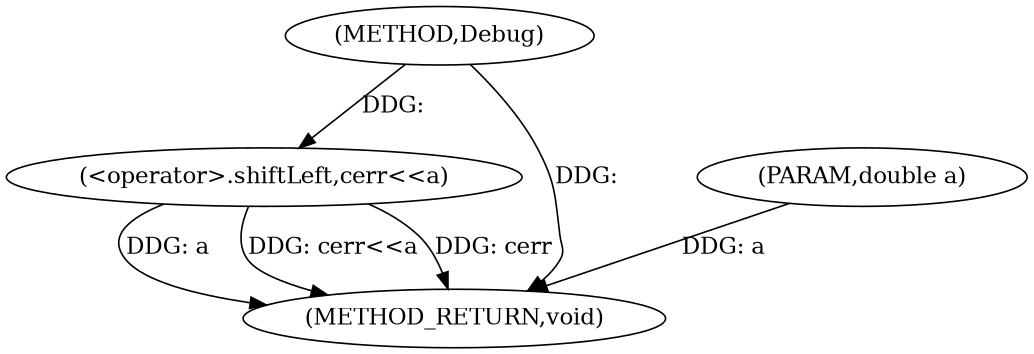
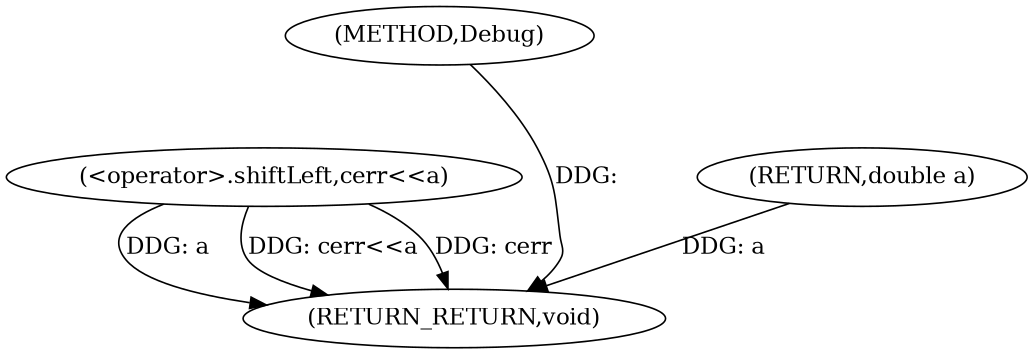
  digraph {
    n1 [label="(METHOD,Debug)"]
    n2 [label="(<operator>.shiftLeft,cerr<<a)"]
-   n3 [label="(METHOD_RETURN,void)"]
-   n4 [label="(PARAM,double a)"]
-   n1 -> n2 [label="DDG: "]
+   n3 [label="(RETURN_RETURN,void)"]
+   n4 [label="(RETURN,double a)"]
    n1 -> n3 [label="DDG: "]
    n2 -> n3 [label="DDG: a"]
    n2 -> n3 [label="DDG: cerr<<a"]
    n2 -> n3 [label="DDG: cerr"]
    n4 -> n3 [label="DDG: a"]
  }
